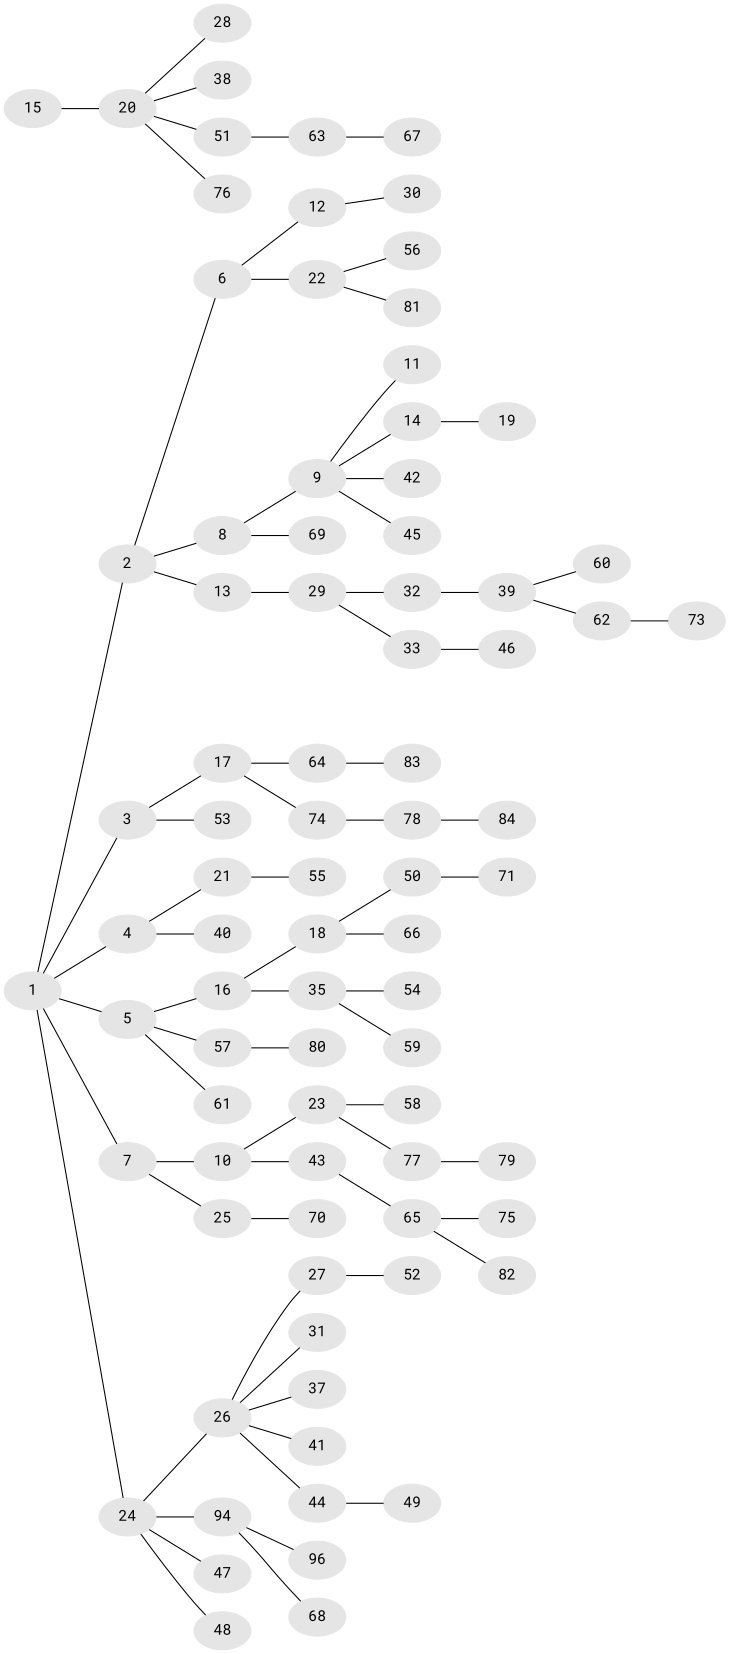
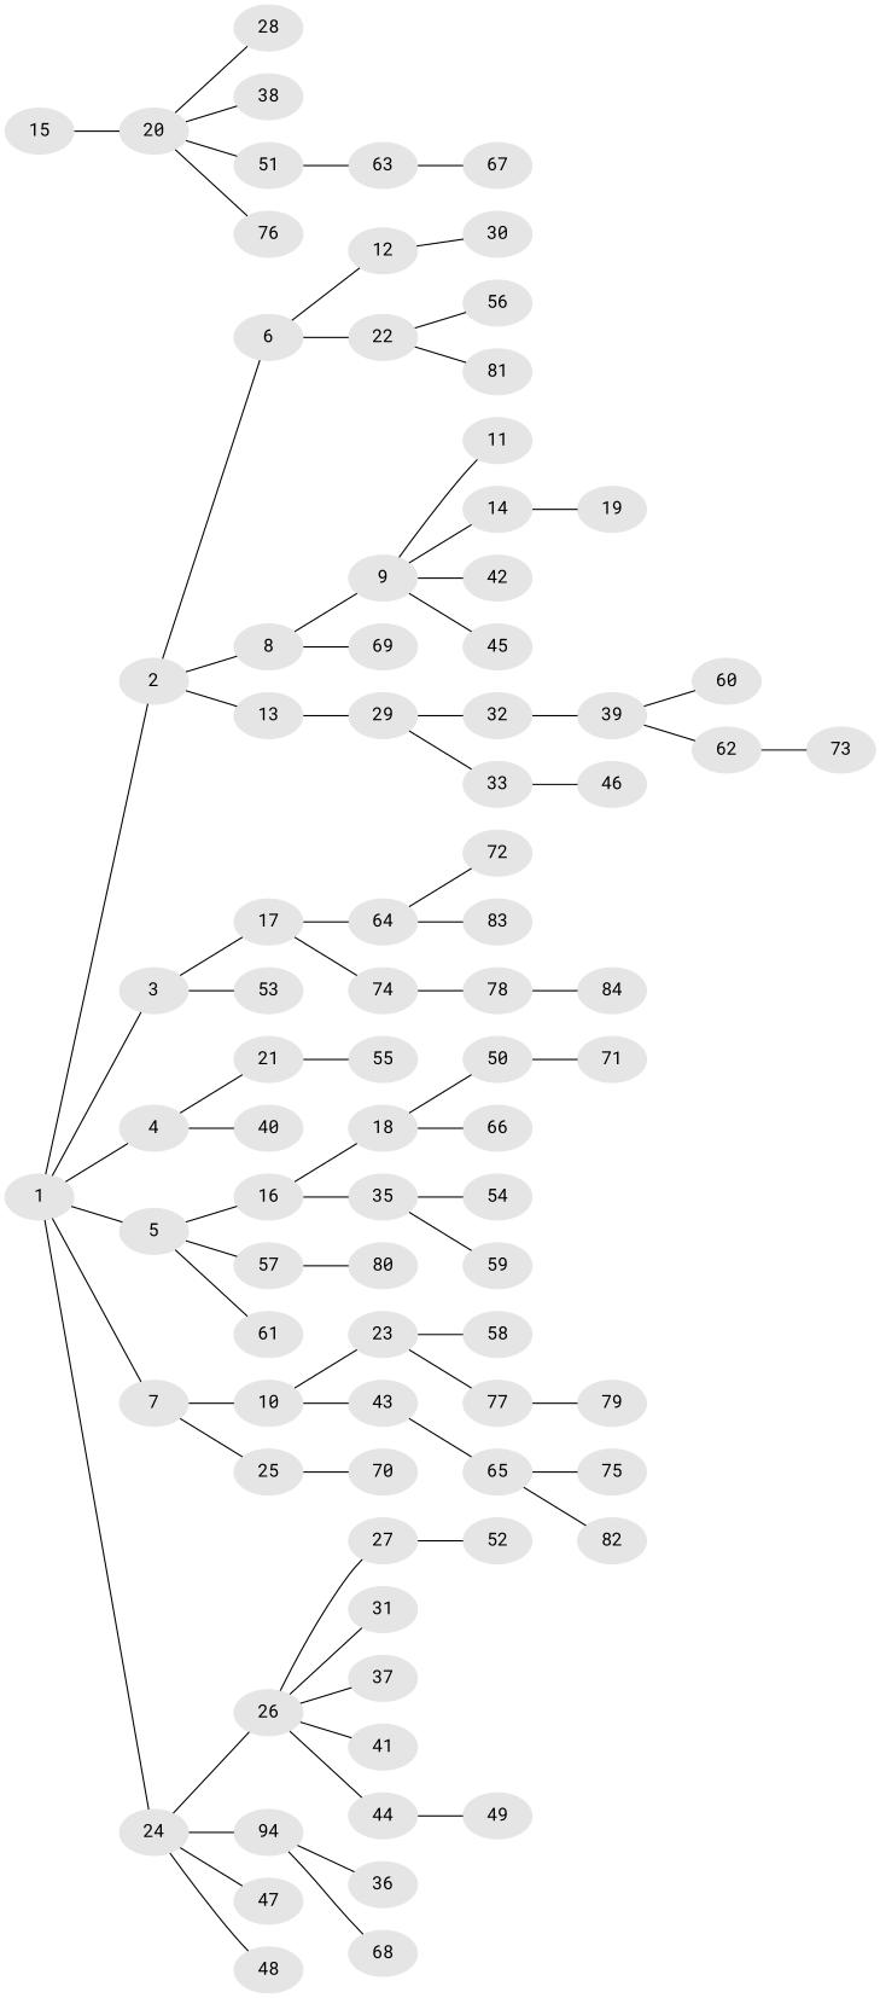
  graph {
    fontname="Roboto Mono"
    rankdir=LR
    node [color=gray90 fontname="Roboto Mono" style=filled]
    edge [fontname="Roboto Mono"]
    1
    2
    3
    4
    5
    7
    24
    6
    8
    13
    17
    53
    21
    40
    16
    57
    61
    10
    25
    26
    n21 [label=94]
    47
    48
    12
    22
    9
    69
    29
    64
    74
    55
    15
    20
    18
    35
    80
    30
    56
    81
    23
    43
    70
    11
    14
    42
    45
    19
    58
    77
    32
    33
    28
    38
    51
    76
    50
    66
    54
    59
+   72
    83
    78
    71
    63
    65
    79
    27
    31
    37
    41
    44
-   36 [label=96]
+   36
    68
    52
    49
    39
    46
    60
    62
    73
    75
    82
    67
    84
    1 -- 2
    1 -- 3
    1 -- 4
    1 -- 5
    1 -- 7
    1 -- 24
    2 -- 6
    2 -- 8
    2 -- 13
    3 -- 17
    3 -- 53
    4 -- 21
    4 -- 40
    5 -- 16
    5 -- 57
    5 -- 61
    7 -- 10
    7 -- 25
    24 -- 26
    24 -- n21
    24 -- 47
    24 -- 48
    6 -- 12
    6 -- 22
    8 -- 9
    8 -- 69
    13 -- 29
    17 -- 64
    17 -- 74
    21 -- 55
    16 -- 18
    16 -- 35
    57 -- 80
    10 -- 23
    10 -- 43
    25 -- 70
    26 -- 27
    26 -- 31
    26 -- 37
    26 -- 41
    26 -- 44
    n21 -- 36
    n21 -- 68
    12 -- 30
    22 -- 56
    22 -- 81
    9 -- 11
    9 -- 14
    9 -- 42
    9 -- 45
    29 -- 32
    29 -- 33
+   64 -- 72
    64 -- 83
    74 -- 78
    15 -- 20
    20 -- 28
    20 -- 38
    20 -- 51
    20 -- 76
    18 -- 50
    18 -- 66
    35 -- 54
    35 -- 59
    23 -- 58
    23 -- 77
    43 -- 65
    14 -- 19
    77 -- 79
    32 -- 39
    33 -- 46
    51 -- 63
    50 -- 71
    78 -- 84
    63 -- 67
    65 -- 75
    65 -- 82
    27 -- 52
    44 -- 49
    39 -- 60
    39 -- 62
    62 -- 73
  }
